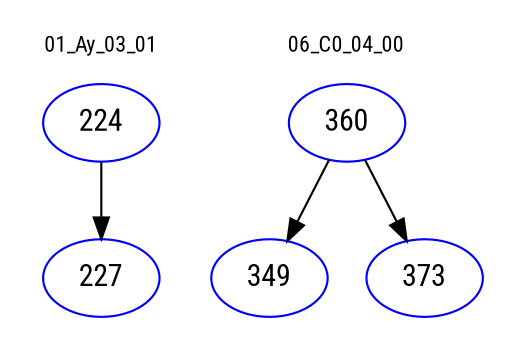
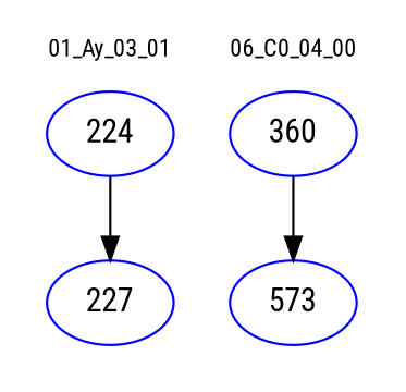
  digraph {
    fontname="Roboto Condensed"
    node [color=blue fontname="Roboto Condensed"]
    edge [color=black fontname="Roboto Condensed"]
    n1 [label=224]
    n2 [label=227]
    n3 [label=360]
-   n4 [label=349]
-   n5 [label=373]
+   n5 [label=573]
    subgraph cluster_1 {
      color=white
      fontsize=10
      label="01_Ay_03_01"
      n1
      n2
    }
    subgraph cluster_2 {
      color=white
      fontsize=10
      label="06_C0_04_00"
      n3
-     n4
      n5
    }
    n1 -> n2
-   n3 -> n4
    n3 -> n5
  }
